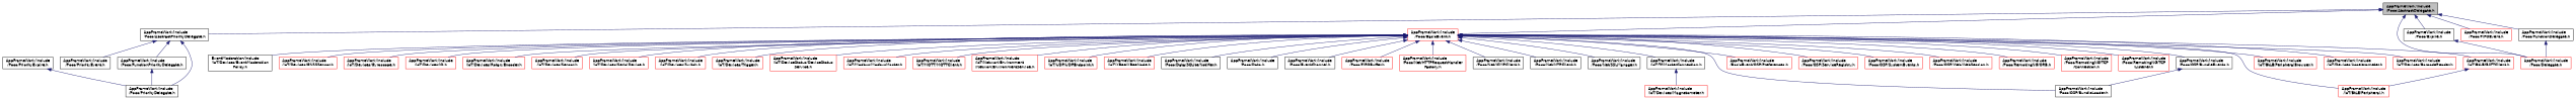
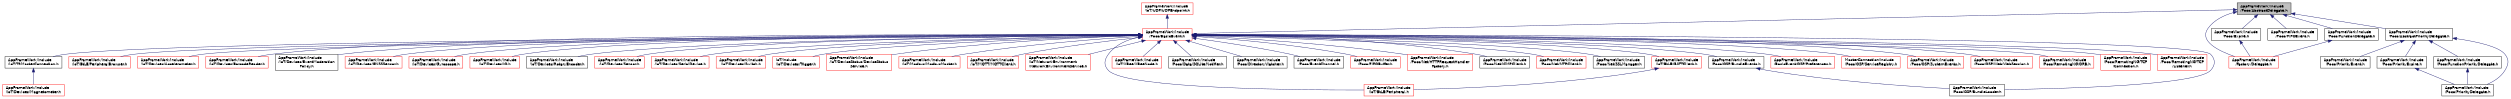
  digraph {
    node [color=red fillcolor=white fontname=Helvetica fontsize=10 shape=record style=filled]
    edge [color=midnightblue dir=back fontname=Helvetica fontsize=10 labelfontname=Helvetica labelfontsize=10 style=solid]
    n1 [color=black fillcolor=grey75 fontcolor=black height=0.2 label="AppFrameWork/include\l/Poco/AbstractDelegate.h" width=0.4]
    n2 [color=black height=0.2 label="AppFrameWork/include\l/Poco/AbstractPriorityDelegate.h" width=0.4]
    n3 [height=0.2 label="AppFrameWork/include\l/Poco/BasicEvent.h" width=0.4]
-   n4 [height=0.2 label="AppFrameWork/include\l/Poco/Delegate.h" width=0.4]
+   n4 [height=0.2 label="AppFrameWork/include\l/Factory/Delegate.h" width=0.4]
    n5 [color=black height=0.2 label="AppFrameWork/include\l/Poco/Expire.h" width=0.4]
-   n6 [height=0.2 label="AppFrameWork/include\l/Poco/FIFOEvent.h" width=0.4]
+   n6 [color=black height=0.2 label="AppFrameWork/include\l/Poco/FIFOEvent.h" width=0.4]
    n7 [color=black height=0.2 label="AppFrameWork/include\l/Poco/FunctionDelegate.h" width=0.4]
    n8 [color=black height=0.2 label="AppFrameWork/include\l/Poco/FunctionPriorityDelegate.h" width=0.4]
    n9 [color=black height=0.2 label="AppFrameWork/include\l/Poco/PriorityDelegate.h" width=0.4]
    n10 [color=black height=0.2 label="AppFrameWork/include\l/Poco/PriorityEvent.h" width=0.4]
    n11 [color=black height=0.2 label="AppFrameWork/include\l/Poco/PriorityExpire.h" width=0.4]
    n12 [height=0.2 label="AppFrameWork/include\l/IoT/BtLE/GATTClient.h" width=0.4]
    n13 [height=0.2 label="AppFrameWork/include\l/IoT/BtLE/Peripheral.h" width=0.4]
    n14 [height=0.2 label="AppFrameWork/include\l/IoT/BtLE/PeripheralBrowser.h" width=0.4]
    n15 [height=0.2 label="AppFrameWork/include\l/IoT/Devices/Accelerometer.h" width=0.4]
    n16 [height=0.2 label="AppFrameWork/include\l/IoT/Devices/BarcodeReader.h" width=0.4]
-   n17 [color=black height=0.2 label="EventModeration/include\l/IoT/Devices/EventModeration\lPolicy.h" width=0.4]
+   n17 [color=black height=0.2 label="AppFrameWork/include\l/IoT/Devices/EventModeration\lPolicy.h" width=0.4]
    n18 [height=0.2 label="AppFrameWork/include\l/IoT/Devices/GNSSSensor.h" width=0.4]
    n19 [height=0.2 label="AppFrameWork/include\l/IoT/Devices/Gyroscope.h" width=0.4]
    n20 [height=0.2 label="AppFrameWork/include\l/IoT/Devices/IO.h" width=0.4]
-   n21 [height=0.2 label="AppFrameWork/include\l/IoT/Devices/RotaryEncoder.h" width=0.4]
+   n21 [color=black height=0.2 label="AppFrameWork/include\l/IoT/Devices/RotaryEncoder.h" width=0.4]
    n22 [height=0.2 label="AppFrameWork/include\l/IoT/Devices/Sensor.h" width=0.4]
    n23 [height=0.2 label="AppFrameWork/include\l/IoT/Devices/SerialDevice.h" width=0.4]
    n24 [height=0.2 label="AppFrameWork/include\l/IoT/Devices/Switch.h" width=0.4]
-   n25 [height=0.2 label="AppFrameWork/include\l/IoT/Devices/Trigger.h" width=0.4]
+   n25 [height=0.2 label="IoT/include\l/IoT/Devices/Trigger.h" width=0.4]
    n26 [height=0.2 label="AppFrameWork/include\l/IoT/DeviceStatus/DeviceStatus\lService.h" width=0.4]
    n27 [height=0.2 label="AppFrameWork/include\l/IoT/Modbus/ModbusMaster.h" width=0.4]
    n28 [height=0.2 label="AppFrameWork/include\l/IoT/MQTT/MQTTClient.h" width=0.4]
    n29 [height=0.2 label="AppFrameWork/include\l/IoT/NetworkEnvironment\l/NetworkEnvironmentService.h" width=0.4]
    n30 [color=black height=0.2 label="AppFrameWork/include\l/IoT/Tf/MasterConnection.h" width=0.4]
    n31 [height=0.2 label="AppFrameWork/include\l/IoT/UDP/UDPEndpoint.h" width=0.4]
    n32 [height=0.2 label="AppFrameWork/include\l/IoT/XBee/XBeeNode.h" width=0.4]
    n33 [color=black height=0.2 label="AppFrameWork/include\l/Poco/Data/SQLite/Notifier.h" width=0.4]
-   n34 [color=black height=0.2 label="AppFrameWork/include\l/Poco/Data.h" width=0.4]
+   n34 [color=black height=0.2 label="AppFrameWork/include\l/Poco/DirectoryWatcher.h" width=0.4]
    n35 [color=black height=0.2 label="AppFrameWork/include\l/Poco/EventChannel.h" width=0.4]
    n36 [height=0.2 label="AppFrameWork/include\l/Poco/FIFOBuffer.h" width=0.4]
    n37 [height=0.2 label="AppFrameWork/include\l/Poco/Net/HTTPRequestHandler\lFactory.h" width=0.4]
    n38 [color=black height=0.2 label="AppFrameWork/include\l/Poco/Net/ICMPClient.h" width=0.4]
-   n39 [color=black height=0.2 label="AppFrameWork/include\l/Poco/Net/NTPClient.h" width=0.4]
+   n39 [height=0.2 label="AppFrameWork/include\l/Poco/Net/NTPClient.h" width=0.4]
    n40 [color=black height=0.2 label="AppFrameWork/include\l/Poco/Net/SSLManager.h" width=0.4]
    n41 [color=black height=0.2 label="AppFrameWork/include\l/Poco/OSP/BundleEvents.h" width=0.4]
    n42 [color=black height=0.2 label="AppFrameWork/include\l/Poco/OSP/BundleLoader.h" width=0.4]
    n43 [height=0.2 label="AppFrameWork/include\l/BasicEvent/OSP/Preferences.h" width=0.4]
-   n44 [height=0.2 label="AppFrameWork/include\l/Poco/OSP/ServiceRegistry.h" width=0.4]
+   n44 [height=0.2 label="MasterConnection/include\l/Poco/OSP/ServiceRegistry.h" width=0.4]
    n45 [height=0.2 label="AppFrameWork/include\l/Poco/OSP/SystemEvents.h" width=0.4]
    n46 [height=0.2 label="AppFrameWork/include\l/Poco/OSP/Web/WebSession.h" width=0.4]
    n47 [height=0.2 label="AppFrameWork/include\l/Poco/RemotingNG/ORB.h" width=0.4]
    n48 [height=0.2 label="AppFrameWork/include\l/Poco/RemotingNG/TCP\l/Connection.h" width=0.4]
    n49 [height=0.2 label="AppFrameWork/include\l/Poco/RemotingNG/TCP\l/Listener.h" width=0.4]
    n50 [height=0.2 label="AppFrameWork/include\l/IoT/Devices/Magnetometer.h" width=0.4]
    n1 -> n2
    n1 -> n3
    n1 -> n4
    n1 -> n5
    n1 -> n6
    n1 -> n7
    n2 -> n8
    n2 -> n9
    n2 -> n10
+   n2 -> n11
    n3 -> n12
    n3 -> n13
    n3 -> n14
    n3 -> n15
    n3 -> n16
    n3 -> n17
    n3 -> n18
    n3 -> n19
    n3 -> n20
    n3 -> n21
    n3 -> n22
    n3 -> n23
    n3 -> n24
    n3 -> n25
    n3 -> n26
    n3 -> n27
    n3 -> n28
    n3 -> n29
    n3 -> n30
-   n3 -> n31
+   n31 -> n3
    n3 -> n32
    n3 -> n33
    n3 -> n34
    n3 -> n35
    n3 -> n36
    n3 -> n37
    n3 -> n38
    n3 -> n39
    n3 -> n40
    n3 -> n41
    n3 -> n42
    n3 -> n43
    n3 -> n44
    n3 -> n45
    n3 -> n46
    n3 -> n47
    n3 -> n48
    n3 -> n49
    n5 -> n4
    n7 -> n4
    n8 -> n9
    n11 -> n9
    n12 -> n13
    n30 -> n50
    n41 -> n42
  }
